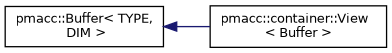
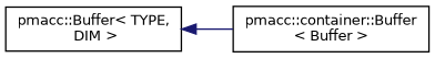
  digraph {
    rankdir=LR
    node [color=black fillcolor=white fontname=Helvetica fontsize=10 shape=record style=filled]
    n1 [height=0.2 label="pmacc::Buffer\< TYPE,\l DIM \>" width=0.4]
-   n2 [height=0.2 label="pmacc::container::View\l\< Buffer \>" width=0.4]
+   n2 [height=0.2 label="pmacc::container::Buffer\l\< Buffer \>" width=0.4]
    n1 -> n2 [color=midnightblue dir=back fontname=Helvetica fontsize=10 labelfontname=Helvetica labelfontsize=10 style=solid]
  }
